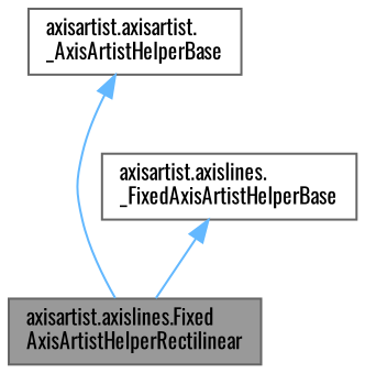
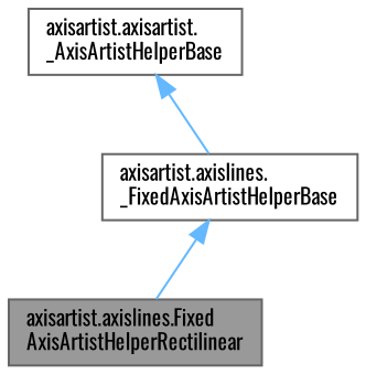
  digraph {
    fontname=Oswald
    node [color=gray40 fillcolor=white fontname=Oswald fontsize=10 shape=box style=filled]
    edge [color=steelblue1 dir=back fontname=Oswald fontsize=10 labelfontname=Helvetica labelfontsize=10 style=solid]
    n1 [fillcolor=grey60 fontcolor=black height=0.2 label="axisartist.axislines.Fixed\lAxisArtistHelperRectilinear" width=0.4]
    n2 [height=0.2 label="axisartist.axislines.\l_FixedAxisArtistHelperBase" width=0.4]
    n3 [height=0.2 label="axisartist.axisartist.\l_AxisArtistHelperBase" width=0.4]
    n2 -> n1
-   n3 -> n1
+   n3 -> n2
  }
